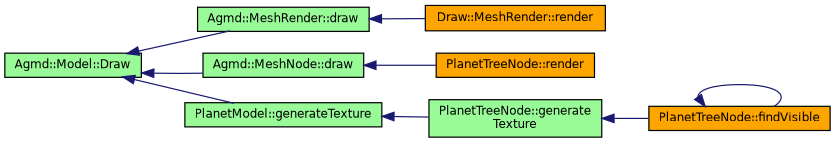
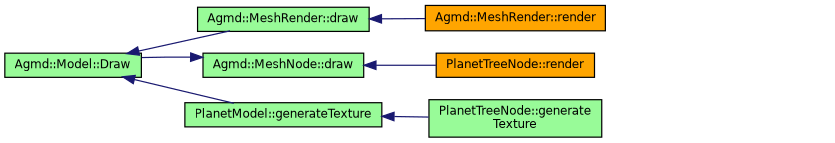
  digraph {
    rankdir=LR
    node [color=black fillcolor=palegreen fontname=Helvetica fontsize=10 shape=record style=filled]
    edge [color=midnightblue dir=back fontname=Helvetica fontsize=10 labelfontname=Helvetica labelfontsize=10 style=solid]
    n1 [fontcolor=black height=0.2 label="Agmd::Model::Draw" width=0.4]
    n2 [height=0.2 label="Agmd::MeshRender::draw" width=0.4]
    n3 [height=0.2 label="Agmd::MeshNode::draw" width=0.4]
    n4 [height=0.2 label="PlanetModel::generateTexture" width=0.4]
-   n5 [fillcolor=orange height=0.2 label="Draw::MeshRender::render" width=0.4]
+   n5 [fillcolor=orange height=0.2 label="Agmd::MeshRender::render" width=0.4]
    n6 [fillcolor=orange height=0.2 label="PlanetTreeNode::render" width=0.4]
    n7 [height=0.2 label="PlanetTreeNode::generate\lTexture" width=0.4]
-   n8 [fillcolor=orange height=0.2 label="PlanetTreeNode::findVisible" width=0.4]
    n1 -> n2
-   n1 -> n3
+   n3 -> n1
    n1 -> n4
    n2 -> n5
    n3 -> n6
    n4 -> n7
-   n7 -> n8
-   n8 -> n8
  }
